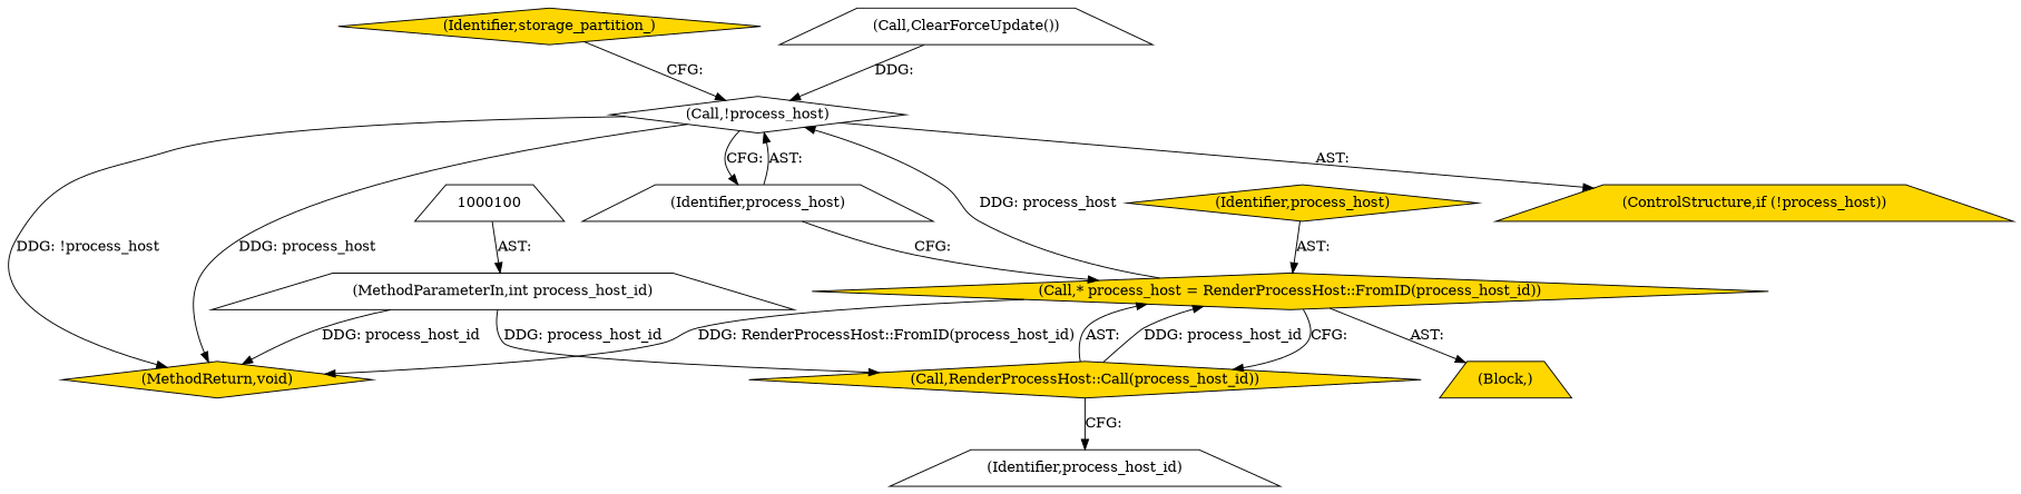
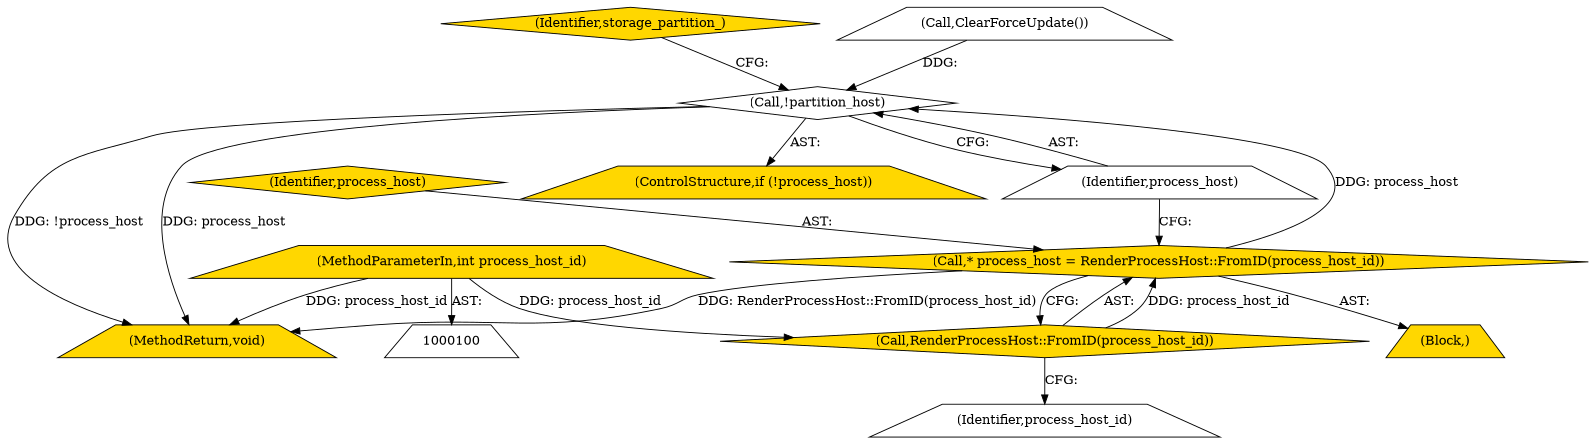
  digraph {
    fontname="DejaVu Serif"
    node [fillcolor=gold fontname="DejaVu Serif" shape=trapezium style=filled]
    edge [fontname="DejaVu Serif"]
-   n1 [fillcolor=white label="(Call,!process_host)" shape=diamond]
-   n2 [label="(MethodReturn,void)" shape=diamond]
+   n1 [fillcolor=white label="(Call,!partition_host)" shape=diamond]
+   n2 [label="(MethodReturn,void)"]
    n3 [label="(ControlStructure,if (!process_host))"]
    n4 [fillcolor=white label="(Identifier,process_host)"]
    n5 [label="(Call,* process_host = RenderProcessHost::FromID(process_host_id))" shape=diamond]
-   n6 [label="(Call,RenderProcessHost::Call(process_host_id))" shape=diamond]
+   n6 [label="(Call,RenderProcessHost::FromID(process_host_id))" shape=diamond]
    n7 [label="(Block,)"]
    n8 [fillcolor=white label="(Identifier,process_host_id)"]
-   n9 [fillcolor=white label="(MethodParameterIn,int process_host_id)"]
+   n9 [label="(MethodParameterIn,int process_host_id)"]
    1000100 [fillcolor=white]
    n11 [label="(Identifier,storage_partition_)" shape=diamond]
    n12 [label="(Identifier,process_host)" shape=diamond]
    n13 [fillcolor=white label="(Call,ClearForceUpdate())"]
    n1 -> n2 [label="DDG: !process_host"]
    n1 -> n2 [label="DDG: process_host"]
    n1 -> n3 [label="AST: "]
    n1 -> n4 [label="CFG: "]
    n4 -> n1 [label="AST: "]
    n4 -> n5 [label="CFG: "]
    n5 -> n1 [label="DDG: process_host"]
    n5 -> n2 [label="DDG: RenderProcessHost::FromID(process_host_id)"]
    n5 -> n6 [label="CFG: "]
    n5 -> n7 [label="AST: "]
    n6 -> n5 [label="AST: "]
    n6 -> n5 [label="DDG: process_host_id"]
    n6 -> n8 [label="CFG: "]
    n9 -> n2 [label="DDG: process_host_id"]
    n9 -> n6 [label="DDG: process_host_id"]
-   1000100 -> n9 [label="AST: "]
+   n9 -> 1000100 [label="AST: "]
    n11 -> n1 [label="CFG: "]
    n12 -> n5 [label="AST: "]
    n13 -> n1 [label="DDG: "]
  }
